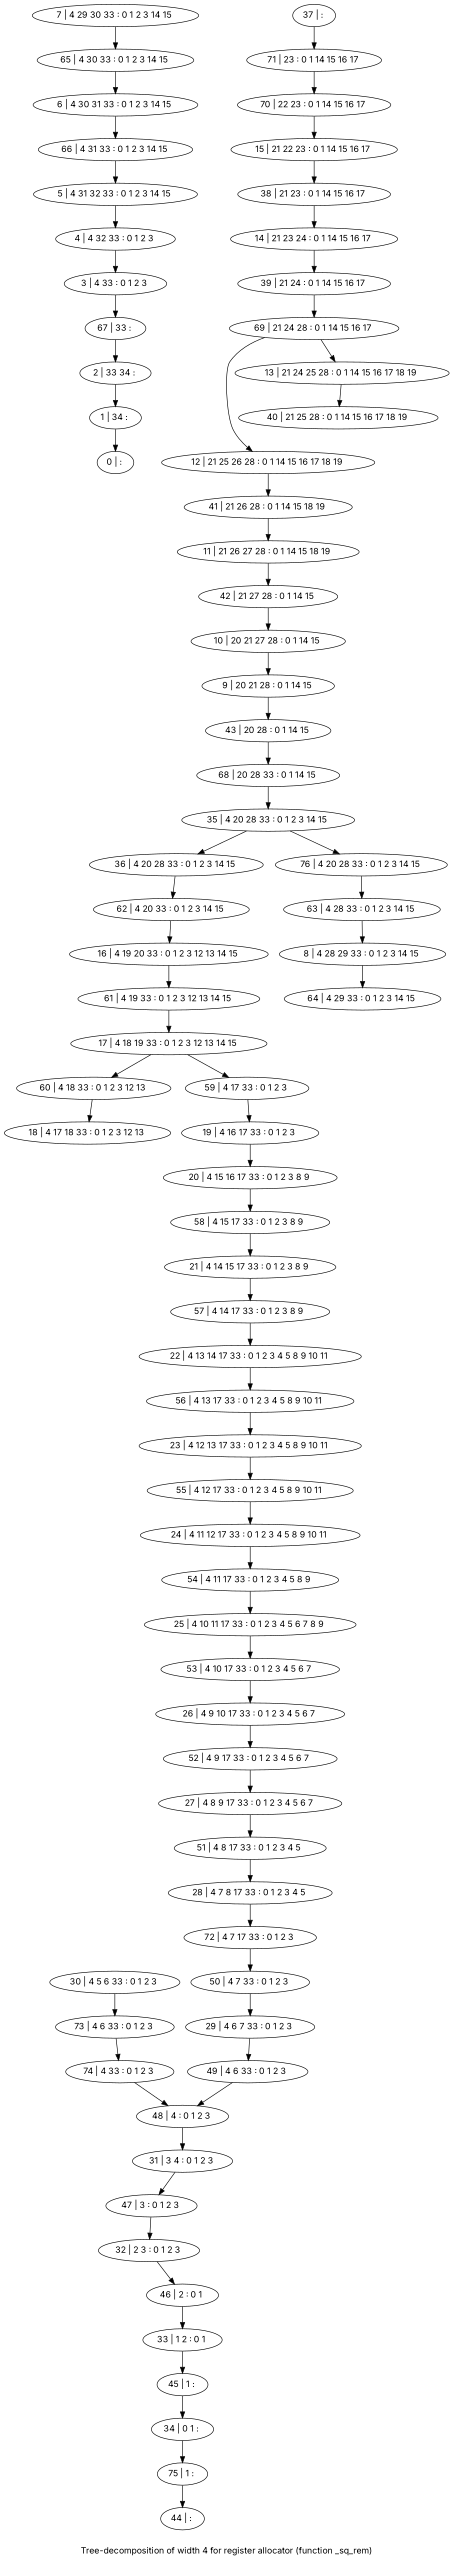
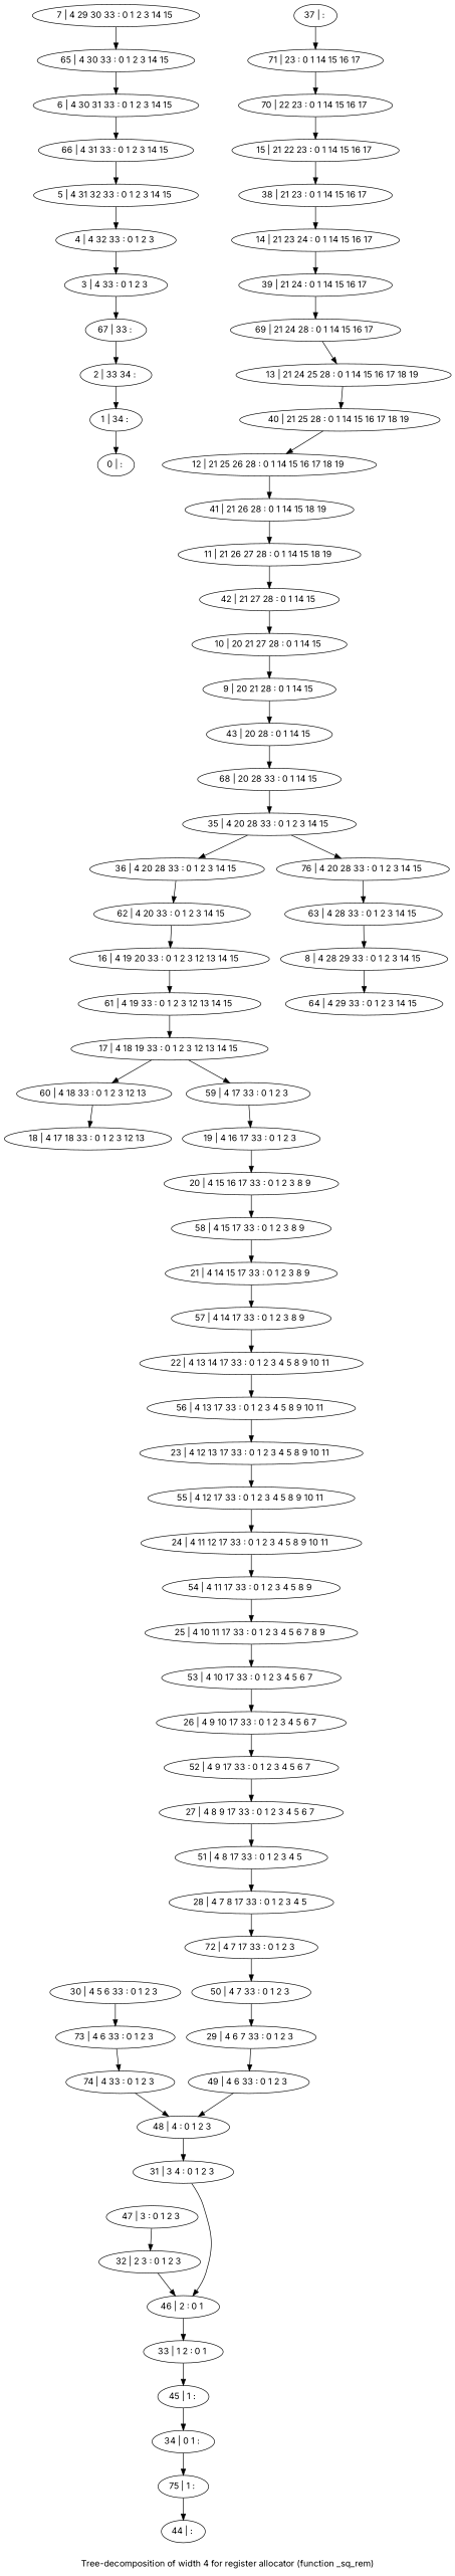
  digraph {
    fontname=Inter
    label="Tree-decomposition of width 4 for register allocator (function _sq_rem)"
    node [fontname=Inter]
    edge [fontname=Inter]
    n1 [label="0 | : "]
    n2 [label="1 | 34 : "]
    n3 [label="2 | 33 34 : "]
    n4 [label="3 | 4 33 : 0 1 2 3 "]
    n5 [label="67 | 33 : "]
    n6 [label="4 | 4 32 33 : 0 1 2 3 "]
    n7 [label="5 | 4 31 32 33 : 0 1 2 3 14 15 "]
    n8 [label="6 | 4 30 31 33 : 0 1 2 3 14 15 "]
    n9 [label="66 | 4 31 33 : 0 1 2 3 14 15 "]
    n10 [label="7 | 4 29 30 33 : 0 1 2 3 14 15 "]
    n11 [label="65 | 4 30 33 : 0 1 2 3 14 15 "]
    n12 [label="8 | 4 28 29 33 : 0 1 2 3 14 15 "]
    n13 [label="64 | 4 29 33 : 0 1 2 3 14 15 "]
    n14 [label="9 | 20 21 28 : 0 1 14 15 "]
    n15 [label="43 | 20 28 : 0 1 14 15 "]
    n16 [label="68 | 20 28 33 : 0 1 14 15 "]
    n17 [label="10 | 20 21 27 28 : 0 1 14 15 "]
    n18 [label="11 | 21 26 27 28 : 0 1 14 15 18 19 "]
    n19 [label="42 | 21 27 28 : 0 1 14 15 "]
    n20 [label="12 | 21 25 26 28 : 0 1 14 15 16 17 18 19 "]
    n21 [label="41 | 21 26 28 : 0 1 14 15 18 19 "]
    n22 [label="13 | 21 24 25 28 : 0 1 14 15 16 17 18 19 "]
    n23 [label="40 | 21 25 28 : 0 1 14 15 16 17 18 19 "]
    n24 [label="14 | 21 23 24 : 0 1 14 15 16 17 "]
    n25 [label="39 | 21 24 : 0 1 14 15 16 17 "]
    n26 [label="69 | 21 24 28 : 0 1 14 15 16 17 "]
    n27 [label="15 | 21 22 23 : 0 1 14 15 16 17 "]
    n28 [label="38 | 21 23 : 0 1 14 15 16 17 "]
    n29 [label="16 | 4 19 20 33 : 0 1 2 3 12 13 14 15 "]
    n30 [label="61 | 4 19 33 : 0 1 2 3 12 13 14 15 "]
    n31 [label="17 | 4 18 19 33 : 0 1 2 3 12 13 14 15 "]
    n32 [label="60 | 4 18 33 : 0 1 2 3 12 13 "]
    n33 [label="59 | 4 17 33 : 0 1 2 3 "]
    n34 [label="18 | 4 17 18 33 : 0 1 2 3 12 13 "]
    n35 [label="19 | 4 16 17 33 : 0 1 2 3 "]
    n36 [label="20 | 4 15 16 17 33 : 0 1 2 3 8 9 "]
    n37 [label="58 | 4 15 17 33 : 0 1 2 3 8 9 "]
    n38 [label="21 | 4 14 15 17 33 : 0 1 2 3 8 9 "]
    n39 [label="57 | 4 14 17 33 : 0 1 2 3 8 9 "]
    n40 [label="22 | 4 13 14 17 33 : 0 1 2 3 4 5 8 9 10 11 "]
    n41 [label="56 | 4 13 17 33 : 0 1 2 3 4 5 8 9 10 11 "]
    n42 [label="23 | 4 12 13 17 33 : 0 1 2 3 4 5 8 9 10 11 "]
    n43 [label="55 | 4 12 17 33 : 0 1 2 3 4 5 8 9 10 11 "]
    n44 [label="24 | 4 11 12 17 33 : 0 1 2 3 4 5 8 9 10 11 "]
    n45 [label="54 | 4 11 17 33 : 0 1 2 3 4 5 8 9 "]
    n46 [label="25 | 4 10 11 17 33 : 0 1 2 3 4 5 6 7 8 9 "]
    n47 [label="53 | 4 10 17 33 : 0 1 2 3 4 5 6 7 "]
    n48 [label="26 | 4 9 10 17 33 : 0 1 2 3 4 5 6 7 "]
    n49 [label="52 | 4 9 17 33 : 0 1 2 3 4 5 6 7 "]
    n50 [label="27 | 4 8 9 17 33 : 0 1 2 3 4 5 6 7 "]
    n51 [label="51 | 4 8 17 33 : 0 1 2 3 4 5 "]
    n52 [label="28 | 4 7 8 17 33 : 0 1 2 3 4 5 "]
    n53 [label="72 | 4 7 17 33 : 0 1 2 3 "]
    n54 [label="50 | 4 7 33 : 0 1 2 3 "]
    n55 [label="29 | 4 6 7 33 : 0 1 2 3 "]
    n56 [label="49 | 4 6 33 : 0 1 2 3 "]
    n57 [label="48 | 4 : 0 1 2 3 "]
    n58 [label="30 | 4 5 6 33 : 0 1 2 3 "]
    n59 [label="73 | 4 6 33 : 0 1 2 3 "]
    n60 [label="74 | 4 33 : 0 1 2 3 "]
    n61 [label="31 | 3 4 : 0 1 2 3 "]
    n62 [label="47 | 3 : 0 1 2 3 "]
    n63 [label="32 | 2 3 : 0 1 2 3 "]
    n64 [label="46 | 2 : 0 1 "]
    n65 [label="33 | 1 2 : 0 1 "]
    n66 [label="45 | 1 : "]
    n67 [label="34 | 0 1 : "]
    n68 [label="75 | 1 : "]
    n69 [label="44 | : "]
    n70 [label="35 | 4 20 28 33 : 0 1 2 3 14 15 "]
    n71 [label="36 | 4 20 28 33 : 0 1 2 3 14 15 "]
    n72 [label="76 | 4 20 28 33 : 0 1 2 3 14 15 "]
    n73 [label="62 | 4 20 33 : 0 1 2 3 14 15 "]
    n74 [label="63 | 4 28 33 : 0 1 2 3 14 15 "]
    n75 [label="37 | : "]
    n76 [label="71 | 23 : 0 1 14 15 16 17 "]
    n77 [label="70 | 22 23 : 0 1 14 15 16 17 "]
    n2 -> n1
    n3 -> n2
    n4 -> n5
    n5 -> n3
    n6 -> n4
    n7 -> n6
    n8 -> n9
    n9 -> n7
    n10 -> n11
    n11 -> n8
    n12 -> n13
    n14 -> n15
    n15 -> n16
    n16 -> n70
    n17 -> n14
    n18 -> n19
    n19 -> n17
    n20 -> n21
    n21 -> n18
    n22 -> n23
-   n26 -> n20
+   n23 -> n20
    n24 -> n25
    n25 -> n26
    n26 -> n22
    n27 -> n28
    n28 -> n24
    n29 -> n30
    n30 -> n31
    n31 -> n32
    n31 -> n33
    n32 -> n34
    n33 -> n35
    n35 -> n36
    n36 -> n37
    n37 -> n38
    n38 -> n39
    n39 -> n40
    n40 -> n41
    n41 -> n42
    n42 -> n43
    n43 -> n44
    n44 -> n45
    n45 -> n46
    n46 -> n47
    n47 -> n48
    n48 -> n49
    n49 -> n50
    n50 -> n51
    n51 -> n52
    n52 -> n53
    n53 -> n54
    n54 -> n55
    n55 -> n56
    n56 -> n57
    n57 -> n61
    n58 -> n59
    n59 -> n60
    n60 -> n57
-   n61 -> n62
+   n61 -> n64
    n62 -> n63
    n63 -> n64
    n64 -> n65
    n65 -> n66
    n66 -> n67
    n67 -> n68
    n68 -> n69
    n70 -> n71
    n70 -> n72
    n71 -> n73
    n72 -> n74
    n73 -> n29
    n74 -> n12
    n75 -> n76
    n76 -> n77
    n77 -> n27
  }
